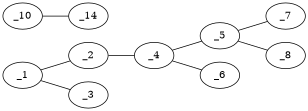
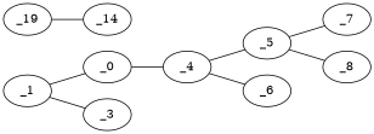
  graph {
    rankdir=LR
    node [charge=0 chem=1 symbol="C  " x=5.6906 y=0.2797]
    edge [valence=1]
    _1 [x=5.1906]
-   _2 [y=1.1457]
+   _2 [y=1.1457 label=_0]
    _3 [chem=2 symbol="O  " y=-0.5864]
    _4 [chem=4 symbol="N  " x=4.1906]
    _5 [x=3.7568 y=-0.6213]
    _6 [x=3.7568 y=1.1806]
    _7 [chem=2 symbol="O  " x=4.3803 y=-1.4031]
    _8 [x=2.7818 y=-0.8438]
-   _10 [x=2 y=-0.2204]
+   _10 [x=2 y=-0.2204 label=_19]
    n10 [label=_14 x=2 y=0.7796]
    _1 -- _2
    _1 -- _3 [valence=2]
    _2 -- _4
    _4 -- _5
    _4 -- _6
    _5 -- _7 [valence=2]
    _5 -- _8
    _10 -- n10
  }
